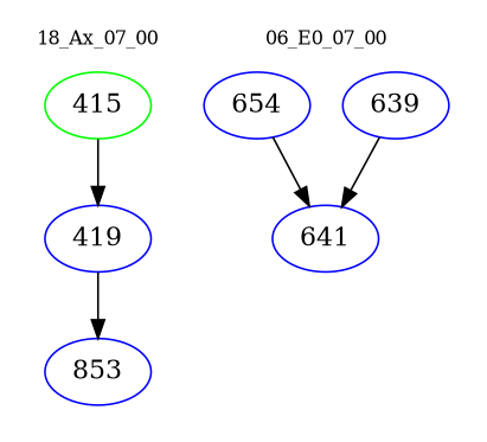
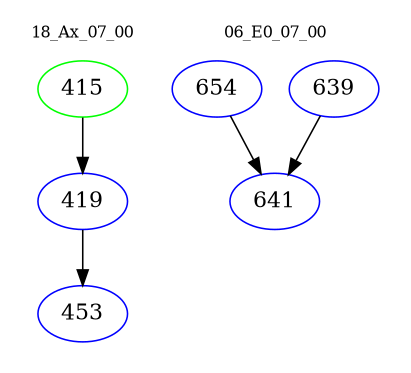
  digraph {
    fontname="DejaVu Serif"
    node [color=blue fontname="DejaVu Serif"]
    edge [color=black fontname="DejaVu Serif"]
    n1 [color=green label=415]
    n2 [label=419]
-   n3 [label=853]
+   n3 [label=453]
    n4 [label=639]
    n5 [label=641]
    n6 [label=654]
    subgraph cluster_1 {
      color=white
      fontsize=10
      label="18_Ax_07_00"
      n1
      n2
      n3
    }
    subgraph cluster_2 {
      color=white
      fontsize=10
      label="06_E0_07_00"
      n4
      n5
      n6
    }
    n1 -> n2
    n2 -> n3
    n4 -> n5
    n6 -> n5
  }
